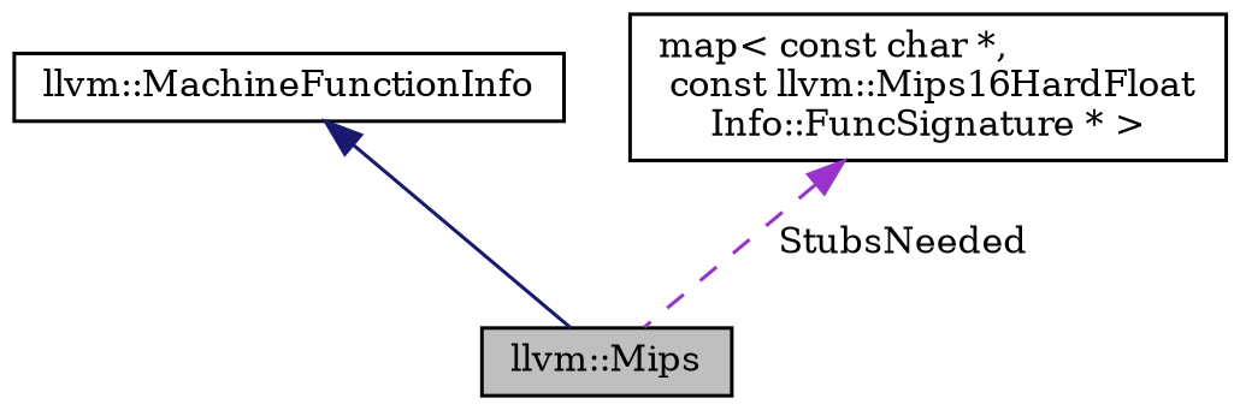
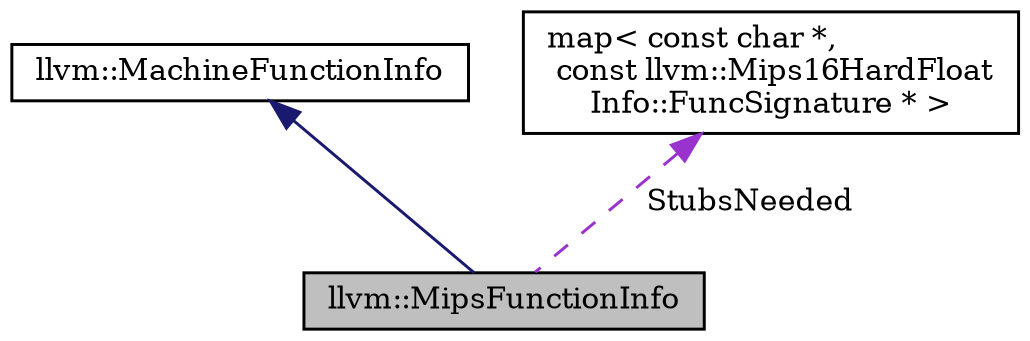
  digraph {
    rankdir=TB
    fontname="DejaVu Serif"
    node [color=black fontname="DejaVu Serif" fontsize=10 shape=box]
    edge [dir=back fontname="DejaVu Serif" fontsize=10 labelfontname=Helvetica labelfontsize=10]
-   n1 [fillcolor=grey75 fontcolor=black height=0.2 label="llvm::Mips" style=filled width=0.4]
+   n1 [fillcolor=grey75 fontcolor=black height=0.2 label="llvm::MipsFunctionInfo" style=filled width=0.4]
    n2 [height=0.2 label="llvm::MachineFunctionInfo" width=0.4]
    n3 [height=0.2 label="map\< const char *,\l const llvm::Mips16HardFloat\lInfo::FuncSignature * \>" width=0.4]
    n2 -> n1 [color=midnightblue style=solid]
    n3 -> n1 [color=darkorchid3 label=" StubsNeeded" style=dashed]
  }
